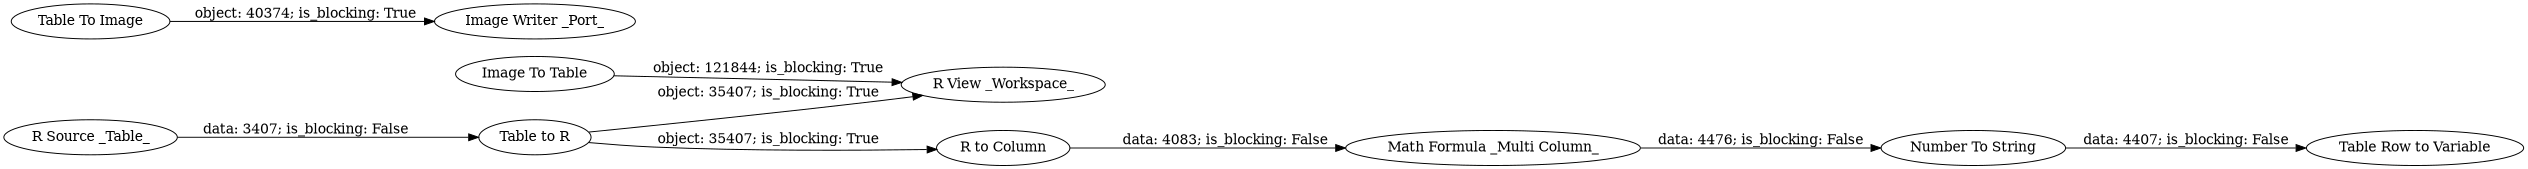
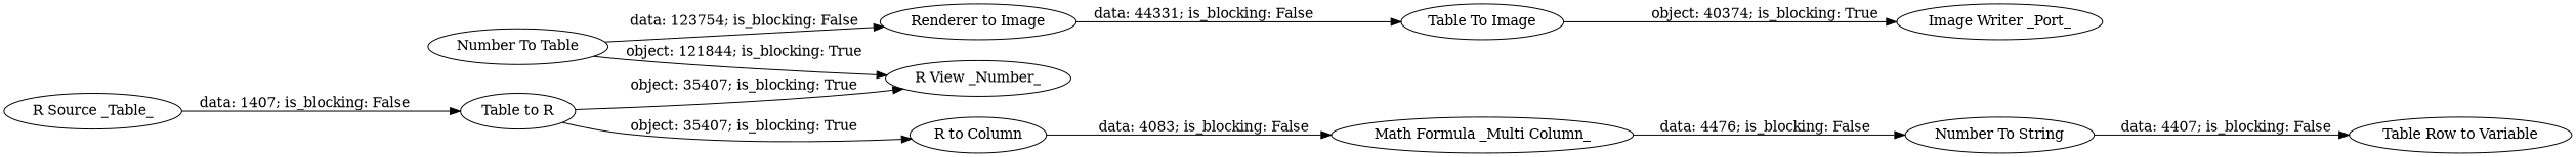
  digraph {
    rankdir=LR
    n1 [label="Table Row to Variable"]
    n2 [label="R Source _Table_"]
    n3 [label="Table to R"]
    n4 [label="R to Column"]
-   n5 [label="R View _Workspace_"]
+   n5 [label="R View _Number_"]
    n6 [label="Math Formula _Multi Column_"]
    n7 [label="Number To String"]
+   n8 [label="Renderer to Image"]
    n9 [label="Table To Image"]
    n10 [label="Image Writer _Port_"]
-   n11 [label="Image To Table"]
-   n2 -> n3 [label="data: 3407; is_blocking: False"]
+   n11 [label="Number To Table"]
+   n2 -> n3 [label="data: 1407; is_blocking: False"]
    n3 -> n4 [label="object: 35407; is_blocking: True"]
    n3 -> n5 [label="object: 35407; is_blocking: True"]
    n4 -> n6 [label="data: 4083; is_blocking: False"]
    n6 -> n7 [label="data: 4476; is_blocking: False"]
    n7 -> n1 [label="data: 4407; is_blocking: False"]
+   n8 -> n9 [label="data: 44331; is_blocking: False"]
    n9 -> n10 [label="object: 40374; is_blocking: True"]
    n11 -> n5 [label="object: 121844; is_blocking: True"]
+   n11 -> n8 [label="data: 123754; is_blocking: False"]
  }
